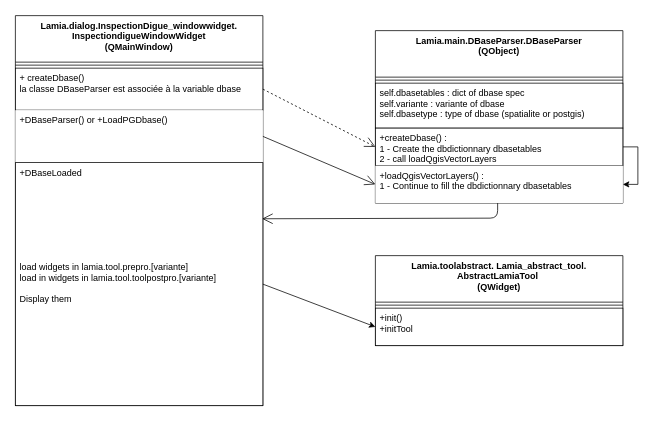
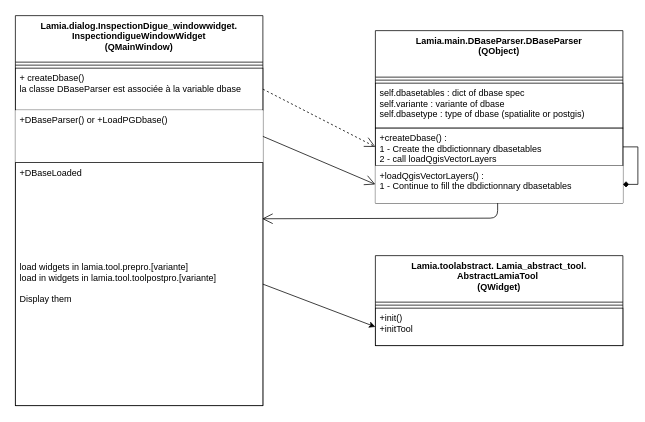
  <mxCell id="0" />
  <mxCell id="1" parent="0" />
  <mxCell id="2" value="Lamia.dialog.InspectionDigue_windowwidget.&#10;InspectiondigueWindowWidget&#10;(QMainWindow)" style="swimlane;fontStyle=1;align=center;verticalAlign=top;childLayout=stackLayout;horizontal=1;startSize=62;horizontalStack=0;resizeParent=1;resizeParentMax=0;resizeLast=0;collapsible=1;marginBottom=0;fillColor=#ffffff;" vertex="1" parent="1"><mxGeometry x="20" y="20" width="330" height="520" as="geometry" /></mxCell>
  <mxCell id="3" value="" style="line;strokeWidth=1;fillColor=none;align=left;verticalAlign=middle;spacingTop=-1;spacingLeft=3;spacingRight=3;rotatable=0;labelPosition=right;points=[];portConstraint=eastwest;" vertex="1" parent="2"><mxGeometry y="62" width="330" height="8" as="geometry" /></mxCell>
  <mxCell id="4" value="+ createDbase()&#10;la classe DBaseParser est associée à la variable dbase" style="text;strokeColor=#000000;fillColor=#ffffff;align=left;verticalAlign=top;spacingLeft=4;spacingRight=4;overflow=hidden;rotatable=0;points=[[0,0.5],[1,0.5]];portConstraint=eastwest;rounded=0;" vertex="1" parent="2"><mxGeometry y="70" width="330" height="56" as="geometry" /></mxCell>
  <mxCell id="5" value="+DBaseParser() or +LoadPGDbase()" style="text;strokeColor=none;fillColor=#ffffff;align=left;verticalAlign=top;spacingLeft=4;spacingRight=4;overflow=hidden;rotatable=0;points=[[0,0.5],[1,0.5]];portConstraint=eastwest;" vertex="1" parent="2"><mxGeometry y="126" width="330" height="70" as="geometry" /></mxCell>
  <mxCell id="6" value="+DBaseLoaded&#10;&#10;&#10;&#10;&#10;&#10;&#10;&#10;&#10;load widgets in lamia.tool.prepro.[variante]&#10;load in widgets in lamia.tool.toolpostpro.[variante]&#10;&#10;Display them&#10; " style="text;strokeColor=#000000;fillColor=#ffffff;align=left;verticalAlign=top;spacingLeft=4;spacingRight=4;overflow=hidden;rotatable=0;points=[[0,0.5],[1,0.5]];portConstraint=eastwest;" vertex="1" parent="2"><mxGeometry y="196" width="330" height="324" as="geometry" /></mxCell>
  <mxCell id="7" value="Lamia.main.DBaseParser.DBaseParser&#10;(QObject)" style="swimlane;fontStyle=1;align=center;verticalAlign=top;childLayout=stackLayout;horizontal=1;startSize=62;horizontalStack=0;resizeParent=1;resizeParentMax=0;resizeLast=0;collapsible=1;marginBottom=0;fillColor=#ffffff;" vertex="1" parent="1"><mxGeometry x="500" y="40" width="330" height="230" as="geometry" /></mxCell>
  <mxCell id="8" value="" style="line;strokeWidth=1;fillColor=none;align=left;verticalAlign=middle;spacingTop=-1;spacingLeft=3;spacingRight=3;rotatable=0;labelPosition=right;points=[];portConstraint=eastwest;" vertex="1" parent="7"><mxGeometry y="62" width="330" height="8" as="geometry" /></mxCell>
  <mxCell id="9" value="self.dbasetables : dict of dbase spec&#10;self.variante : variante of dbase&#10;self.dbasetype : type of dbase (spatialite or postgis)" style="text;strokeColor=#000000;fillColor=#ffffff;align=left;verticalAlign=top;spacingLeft=4;spacingRight=4;overflow=hidden;rotatable=0;points=[[0,0.5],[1,0.5]];portConstraint=eastwest;" vertex="1" parent="7"><mxGeometry y="70" width="330" height="60" as="geometry" /></mxCell>
- <mxCell id="10" style="edgeStyle=orthogonalEdgeStyle;rounded=0;orthogonalLoop=1;jettySize=auto;html=1;exitX=1;exitY=0.5;exitDx=0;exitDy=0;entryX=1;entryY=0.5;entryDx=0;entryDy=0;" edge="1" parent="7" source="11" target="12"><mxGeometry relative="1" as="geometry" /></mxCell>
+ <mxCell id="10" style="edgeStyle=orthogonalEdgeStyle;rounded=0;orthogonalLoop=1;jettySize=auto;html=1;exitX=1;exitY=0.5;exitDx=0;exitDy=0;entryX=1;entryY=0.5;entryDx=0;entryDy=0;endArrow=diamond;" edge="1" parent="7" source="11" target="12"><mxGeometry relative="1" as="geometry" /></mxCell>
  <mxCell id="11" value="+createDbase() :&#10;1 - Create the dbdictionnary dbasetables &#10;2 - call loadQgisVectorLayers&#10;&#10;" style="text;strokeColor=#000000;fillColor=#ffffff;align=left;verticalAlign=top;spacingLeft=4;spacingRight=4;overflow=hidden;rotatable=0;points=[[0,0.5],[1,0.5]];portConstraint=eastwest;" vertex="1" parent="7"><mxGeometry y="130" width="330" height="50" as="geometry" /></mxCell>
  <mxCell id="12" value="+loadQgisVectorLayers() :&#10;1 - Continue to fill the dbdictionnary dbasetables &#10;&#10;" style="text;strokeColor=none;fillColor=#ffffff;align=left;verticalAlign=top;spacingLeft=4;spacingRight=4;overflow=hidden;rotatable=0;points=[[0,0.5],[1,0.5]];portConstraint=eastwest;" vertex="1" parent="7"><mxGeometry y="180" width="330" height="50" as="geometry" /></mxCell>
  <mxCell id="13" value="" style="endArrow=open;endFill=1;endSize=12;html=1;exitX=1;exitY=0.5;exitDx=0;exitDy=0;entryX=0;entryY=0.5;entryDx=0;entryDy=0;dashed=1;" edge="1" parent="1" source="4" target="11"><mxGeometry width="160" relative="1" as="geometry"><mxPoint x="20" y="280" as="sourcePoint" /><mxPoint x="180" y="280" as="targetPoint" /></mxGeometry></mxCell>
  <mxCell id="14" value="" style="endArrow=open;endFill=1;endSize=12;html=1;exitX=0.494;exitY=1;exitDx=0;exitDy=0;entryX=0.997;entryY=0.231;entryDx=0;entryDy=0;entryPerimeter=0;exitPerimeter=0;" edge="1" parent="1" source="12" target="6"><mxGeometry width="160" relative="1" as="geometry"><mxPoint x="20" y="390" as="sourcePoint" /><mxPoint x="180" y="390" as="targetPoint" /><Array as="points"><mxPoint x="663" y="290" /></Array></mxGeometry></mxCell>
  <mxCell id="15" value="" style="endArrow=open;endFill=1;endSize=12;html=1;exitX=1;exitY=0.5;exitDx=0;exitDy=0;" edge="1" parent="1" source="5"><mxGeometry width="160" relative="1" as="geometry"><mxPoint x="360" y="212" as="sourcePoint" /><mxPoint x="500" y="245" as="targetPoint" /></mxGeometry></mxCell>
  <mxCell id="16" value="Lamia.toolabstract. Lamia_abstract_tool.&#10;AbstractLamiaTool &#10;(QWidget)" style="swimlane;fontStyle=1;align=center;verticalAlign=top;childLayout=stackLayout;horizontal=1;startSize=62;horizontalStack=0;resizeParent=1;resizeParentMax=0;resizeLast=0;collapsible=1;marginBottom=0;fillColor=#ffffff;" vertex="1" parent="1"><mxGeometry x="500" y="340" width="330" height="120" as="geometry"><mxRectangle x="530" y="320" width="410" height="62" as="alternateBounds" /></mxGeometry></mxCell>
  <mxCell id="17" value="" style="line;strokeWidth=1;fillColor=none;align=left;verticalAlign=middle;spacingTop=-1;spacingLeft=3;spacingRight=3;rotatable=0;labelPosition=right;points=[];portConstraint=eastwest;" vertex="1" parent="16"><mxGeometry y="62" width="330" height="8" as="geometry" /></mxCell>
  <mxCell id="18" value="+init()&#10;+initTool&#10;&#10;" style="text;strokeColor=#000000;fillColor=#ffffff;align=left;verticalAlign=top;spacingLeft=4;spacingRight=4;overflow=hidden;rotatable=0;points=[[0,0.5],[1,0.5]];portConstraint=eastwest;" vertex="1" parent="16"><mxGeometry y="70" width="330" height="50" as="geometry" /></mxCell>
  <mxCell id="19" value="" style="endArrow=classic;html=1;exitX=1;exitY=0.5;exitDx=0;exitDy=0;entryX=0;entryY=0.5;entryDx=0;entryDy=0;" edge="1" parent="1" source="6" target="18"><mxGeometry width="50" height="50" relative="1" as="geometry"><mxPoint x="20" y="610" as="sourcePoint" /><mxPoint x="410" y="590" as="targetPoint" /></mxGeometry></mxCell>
